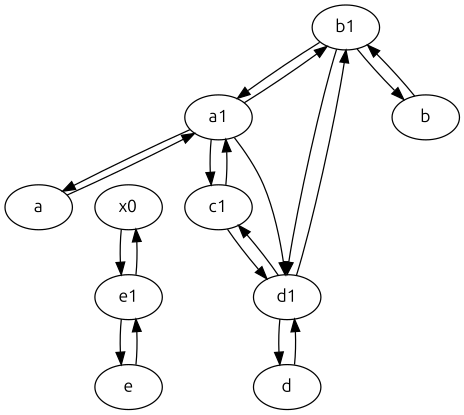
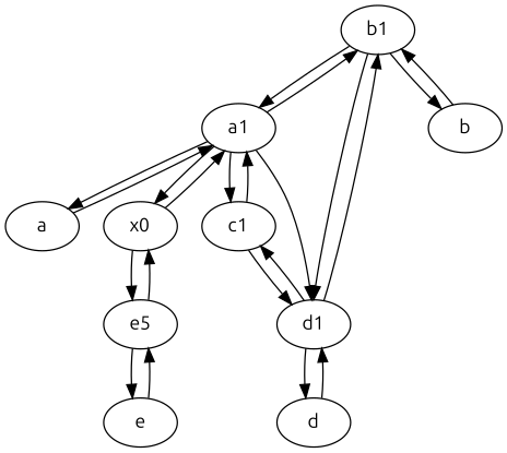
  digraph {
    fontname=Ubuntu
    node [fontname=Ubuntu]
    edge [fontname=Ubuntu]
    b1
    a1
    d1
    b
    a
    x0
    c1
    d
-   e1
+   e1 [label=e5]
    e
    b1 -> a1
    b1 -> d1
    b1 -> b
    a1 -> b1
    a1 -> d1
    a1 -> a
+   a1 -> x0
    a1 -> c1
    d1 -> b1
    d1 -> c1
    d1 -> d
    b -> b1
    a -> a1
+   x0 -> a1
    x0 -> e1
    c1 -> a1
    c1 -> d1
    d -> d1
    e1 -> x0
    e1 -> e
    e -> e1
  }
